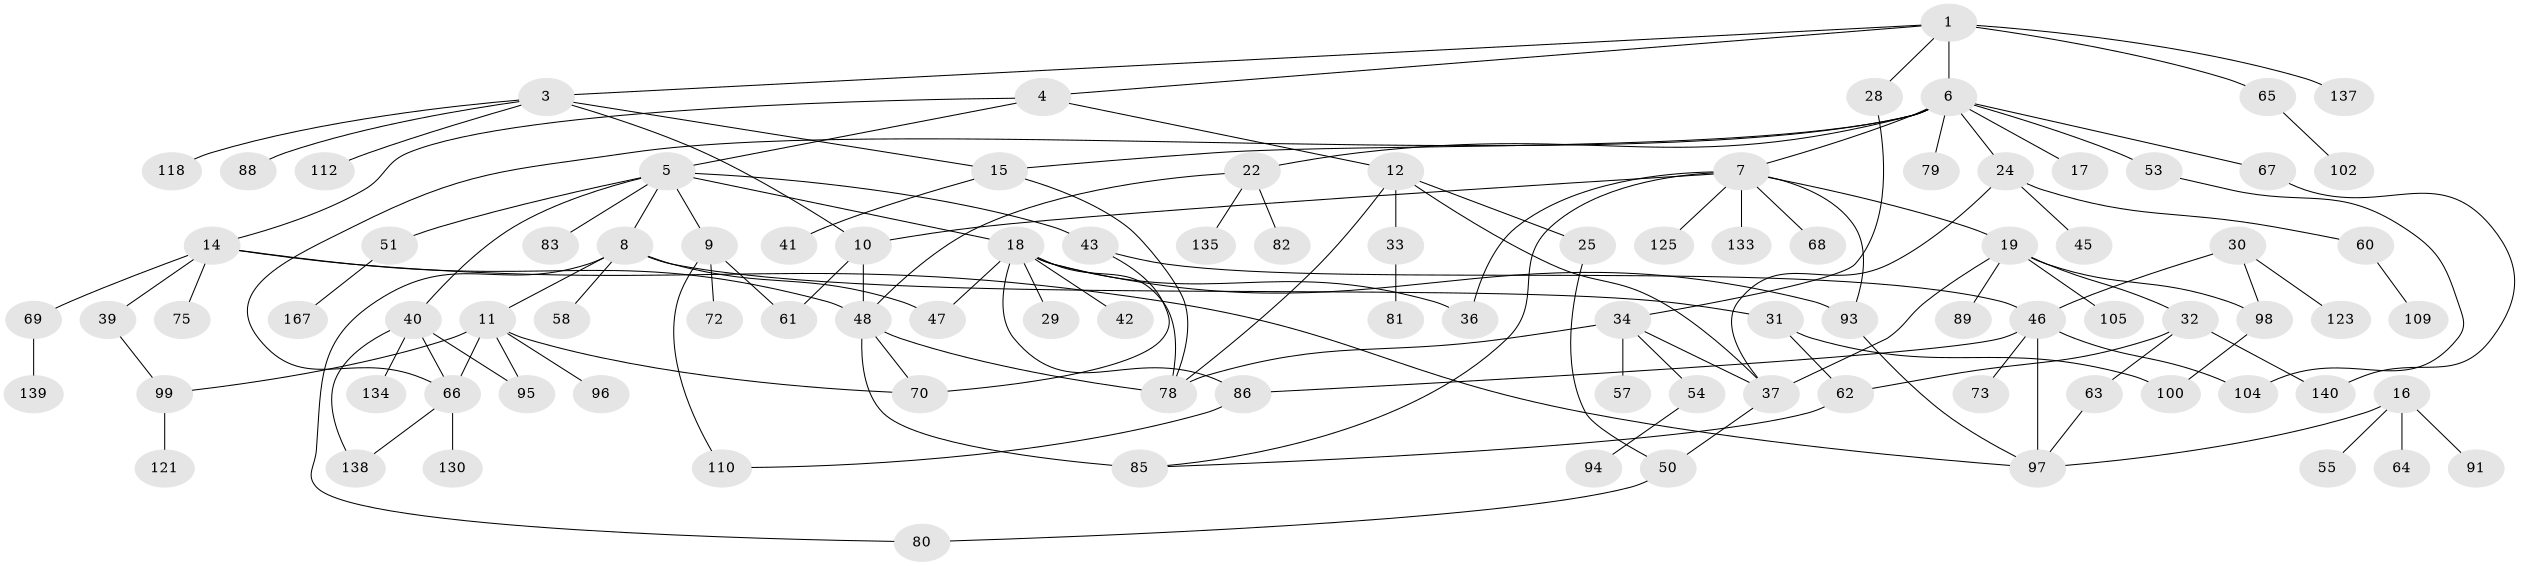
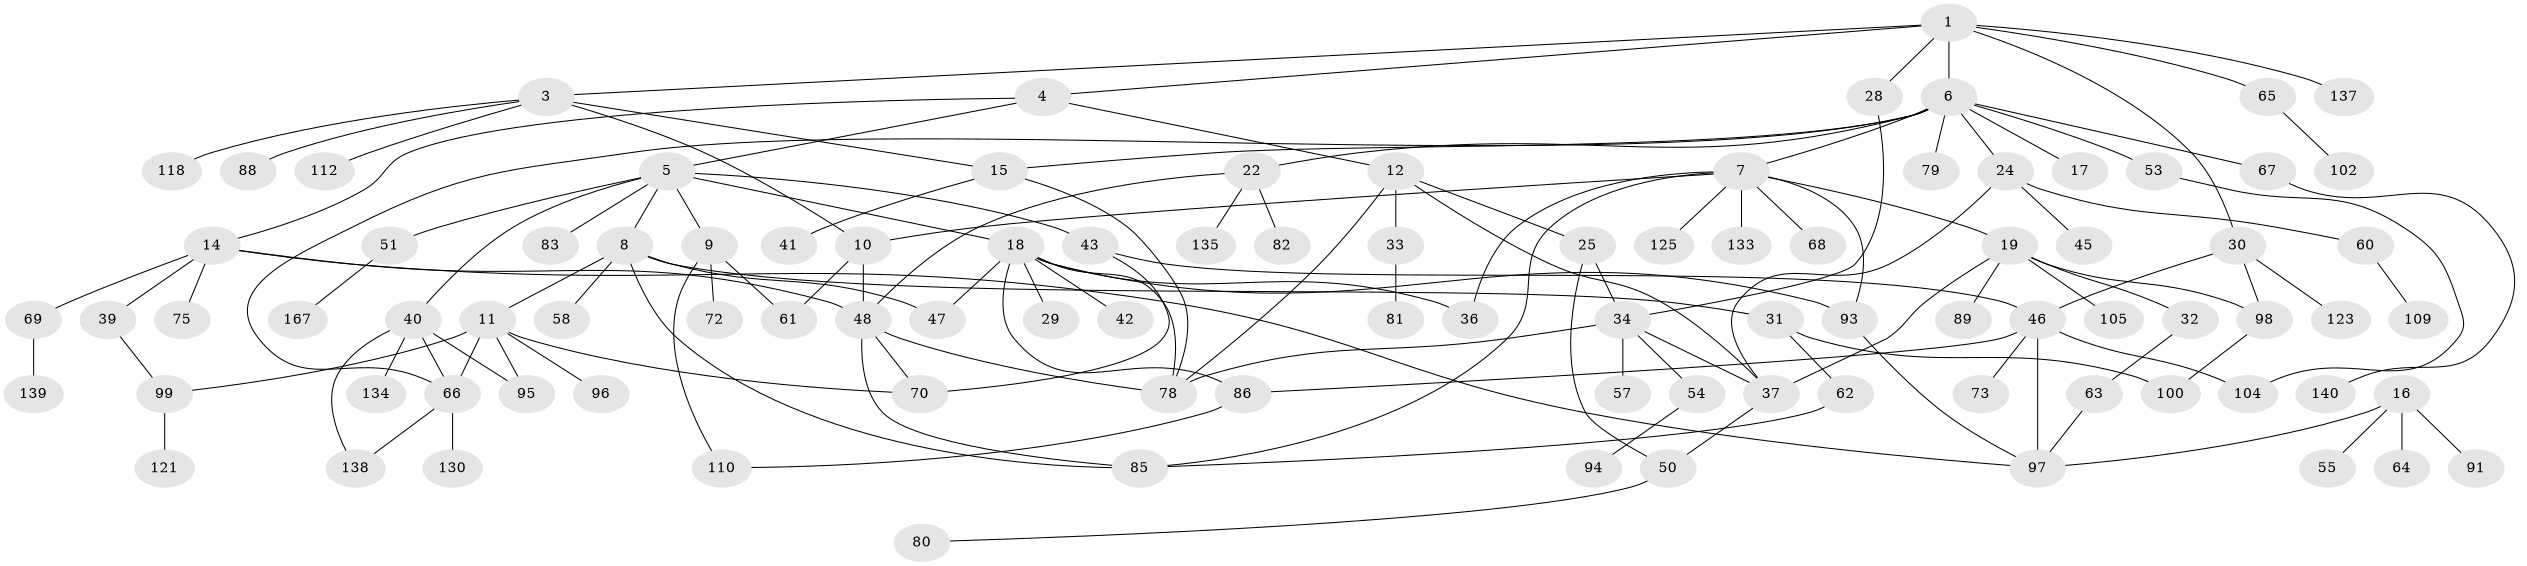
  graph {
    node [color=gray90 style=filled]
    1 [super="+2"]
    3 [super="+56"]
    4
    6
    28 [super="+122"]
    30 [super="+44"]
    65 [super="+117"]
    137
    10 [super="+74"]
    15
    88
    112
    118
    5 [super="+27"]
    12 [super="+21"]
    14 [super="+84"]
    24
    7 [super="+35"]
    17
    22 [super="+23"]
    53 [super="+92"]
    66 [super="+120"]
    67 [super="+106"]
    79
    34 [super="+71"]
    98
    46 [super="+76"]
    123
    102
    61
    48 [super="+90"]
    78 [super="+103"]
    n33 [label=41]
    37
    45
    60
    8 [super="+111"]
    9 [super="+114"]
    18 [super="+20"]
    40 [super="+129"]
    43
    51
    83
    25 [super="+26"]
    33
    39 [super="+115"]
    69 [super="+113"]
    75
    97 [super="+101"]
    11 [super="+87"]
    31 [super="+108"]
    47 [super="+52"]
    58 [super="+116"]
    80
    72
    110 [super="+128"]
    36 [super="+38"]
    93
    29
    42
    86
    95 [super="+126"]
    134
    138
    70 [super="+124"]
    n66 [label=167]
    19 [super="+127"]
    68
    85 [super="+132"]
    125
    133
    16 [super="+41"]
    55
    64
    91
    82
    135
    104
    130
    140
    32 [super="+59"]
    89
    105
    96
    99 [super="+119"]
    62
    100
    121
    50 [super="+131"]
    81
    139
    63
    109 [super="+136"]
    54 [super="+77"]
    57
    73
    94
    1 -- 3
    1 -- 4
    1 -- 6
    1 -- 28
+   1 -- 30
    1 -- 65
    1 -- 137
    3 -- 10
    3 -- 15
    3 -- 88
    3 -- 112
    3 -- 118
    4 -- 5
    4 -- 12
    4 -- 14
    6 -- 15
    6 -- 24
    6 -- 7
    6 -- 17
    6 -- 22
    6 -- 53
    6 -- 66
    6 -- 67
    6 -- 79
    28 -- 34
    30 -- 98
    30 -- 46
    30 -- 123
    65 -- 102
    10 -- 61
    10 -- 48
    15 -- 78
    15 -- n33
    5 -- 8
    5 -- 9
    5 -- 18
    5 -- 40
    5 -- 43
    5 -- 51
    5 -- 83
    12 -- 78
    12 -- 37
    12 -- 25
    12 -- 33
    14 -- 48
    14 -- 39
    14 -- 69
    14 -- 75
    14 -- 97
    24 -- 37
    24 -- 45
    24 -- 60
    7 -- 10
    7 -- 36
    7 -- 93
    7 -- 19
    7 -- 68
    7 -- 85
    7 -- 125
    7 -- 133
    22 -- 48
    22 -- 82
    22 -- 135
    53 -- 104
    66 -- 138
    66 -- 130
    67 -- 140
    34 -- 78
    34 -- 37
    34 -- 54
    34 -- 57
    98 -- 100
    46 -- 97
    46 -- 86
    46 -- 104
    46 -- 73
    48 -- 78
    48 -- 70
    48 -- 85
    37 -- 50
    60 -- 109
    8 -- 11
    8 -- 31
    8 -- 47
    8 -- 58
-   8 -- 80
+   8 -- 85
    9 -- 61
    9 -- 72
    9 -- 110
    18 -- 78
    18 -- 47
    18 -- 36
    18 -- 93
    18 -- 29
    18 -- 42
    18 -- 86
    40 -- 66
    40 -- 95
    40 -- 134
    40 -- 138
    43 -- 46
    43 -- 70
    51 -- n66
+   25 -- 34
    25 -- 50
    33 -- 81
    39 -- 99
    69 -- 139
    11 -- 66
    11 -- 95
    11 -- 70
    11 -- 96
    11 -- 99
    31 -- 62
    31 -- 100
    93 -- 97
    86 -- 110
    19 -- 98
    19 -- 37
    19 -- 32
    19 -- 89
    19 -- 105
    16 -- 97
    16 -- 55
    16 -- 64
    16 -- 91
-   32 -- 140
-   32 -- 62
    32 -- 63
    99 -- 121
    62 -- 85
    50 -- 80
    63 -- 97
    54 -- 94
  }
